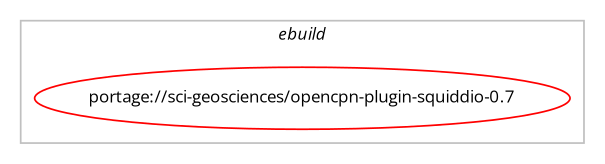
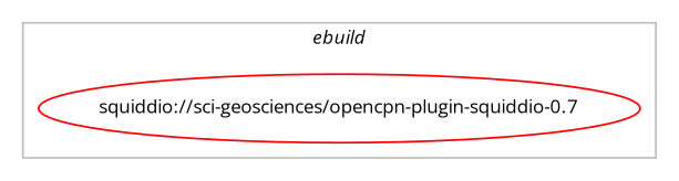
  digraph {
    compound=true
    concentrate=true
    fontname="Open Sans"
    fontsize=10
    newrank=true
    rankdir=LR
    ranksep=1.5
-   n1 [color=red fontname="Open Sans" fontsize=10 label="portage://sci-geosciences/opencpn-plugin-squiddio-0.7" width=4]
+   n1 [color=red fontname="Open Sans" fontsize=10 label="squiddio://sci-geosciences/opencpn-plugin-squiddio-0.7" width=4]
    subgraph cluster_1 {
      color=gray
      label=<<i>ebuild</i>>
      n1
    }
    subgraph cluster_2 {
      color=gray
      label=<<i>dependencies</i>>
      subgraph cluster_3 {
        color=gray
        fillcolor="#eeeeee"
        label=<<i>compile</i>>
        style=filled
      }
      subgraph cluster_4 {
        color=gray
        fillcolor="#eeeeee"
        label=<<i>compile and run</i>>
        style=filled
      }
      subgraph cluster_5 {
        color=gray
        fillcolor="#eeeeee"
        label=<<i>run</i>>
        style=filled
      }
    }
    subgraph cluster_6 {
      color=gray
      label=<<i>candidates</i>>
      rank=same
    }
  }
